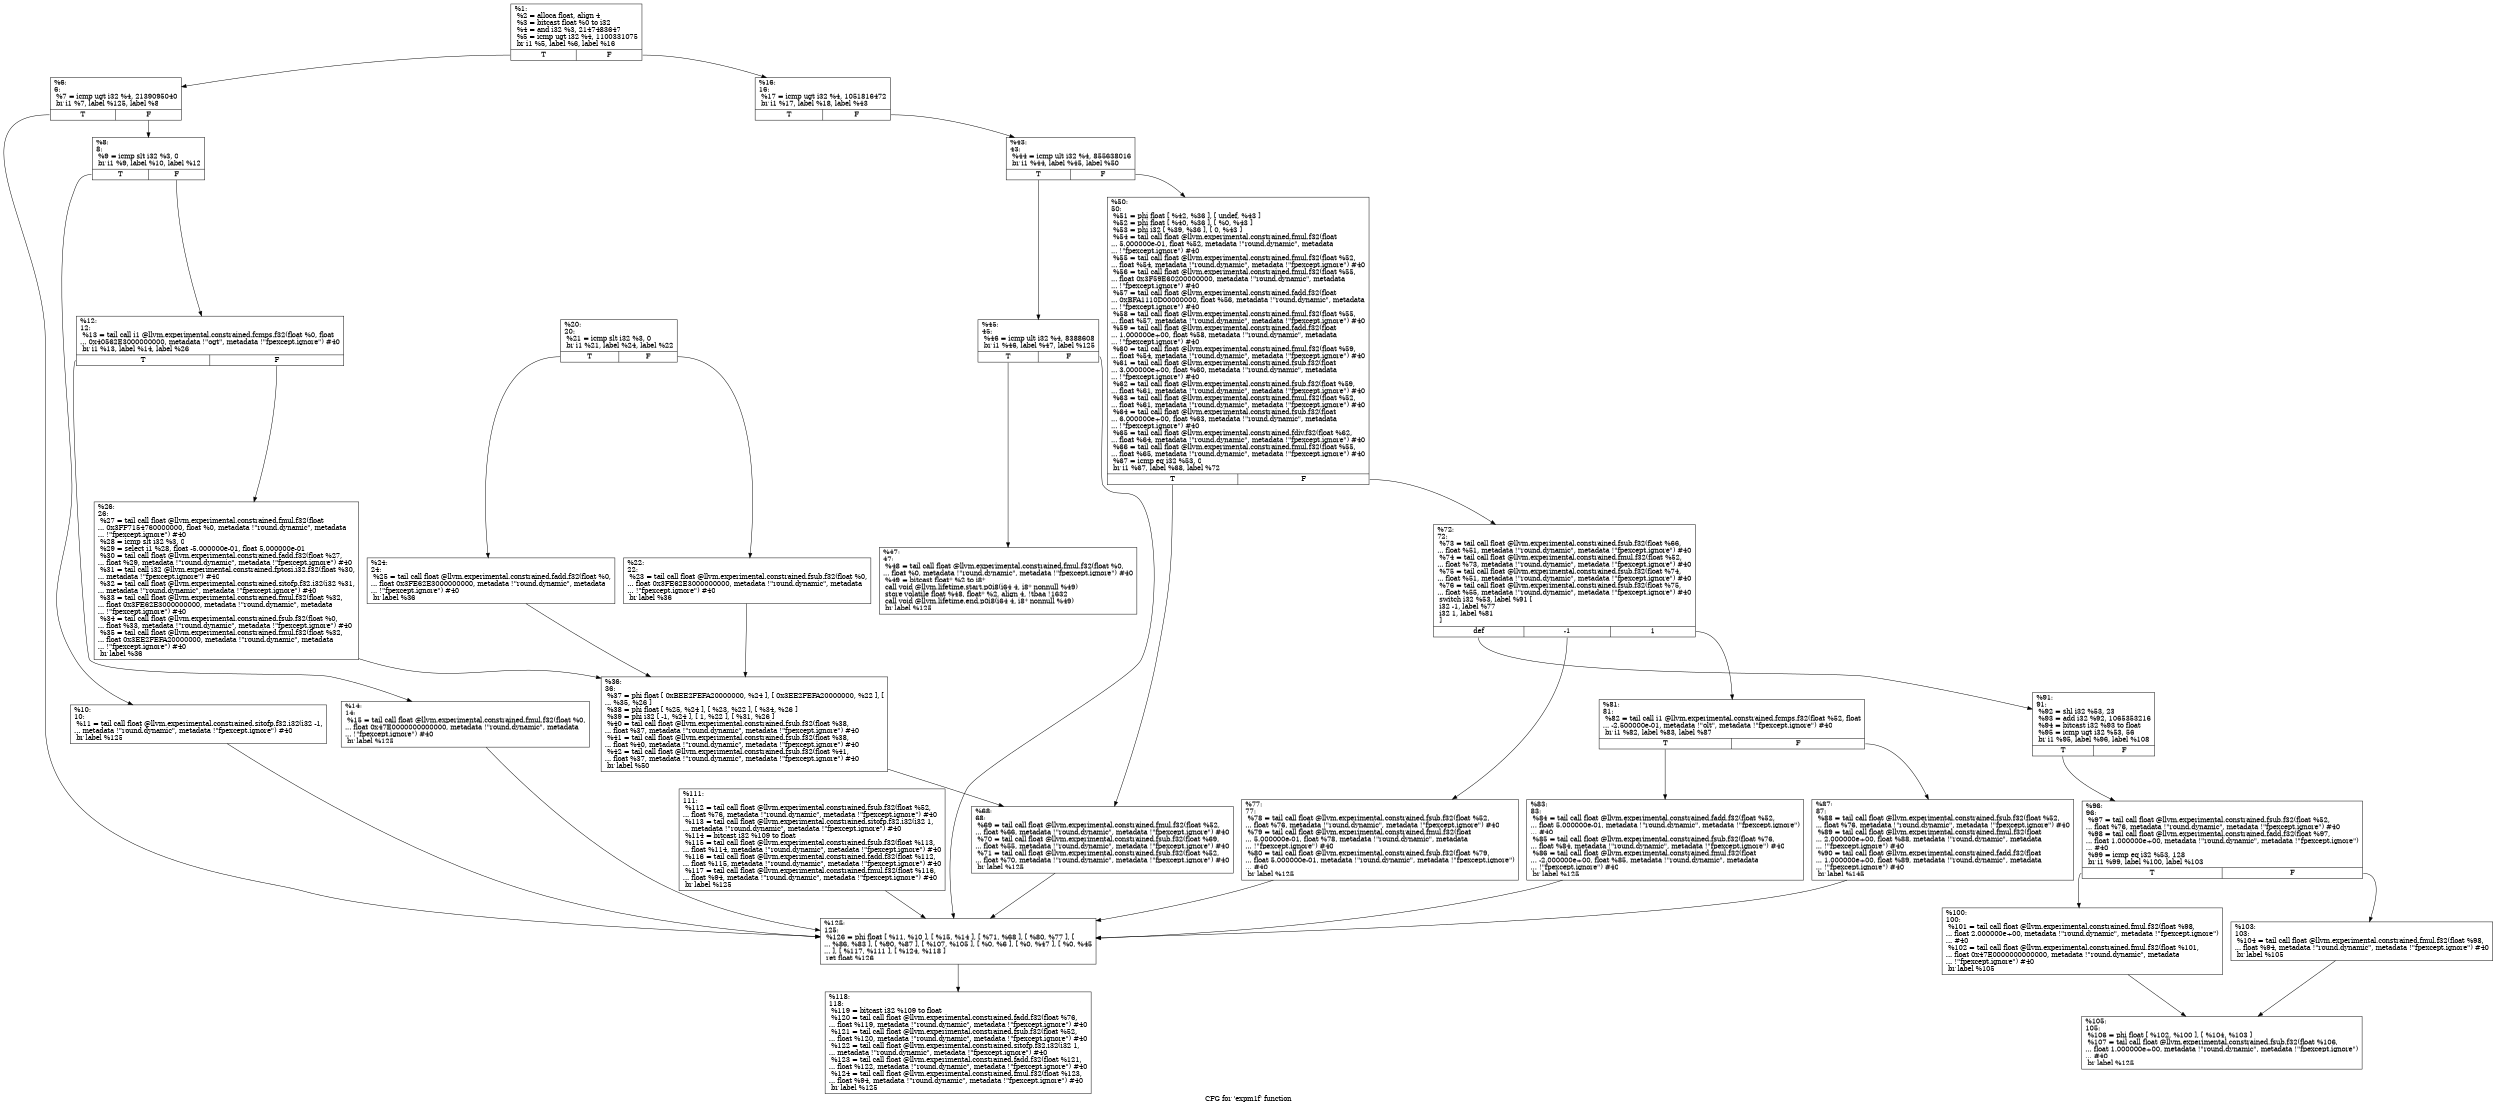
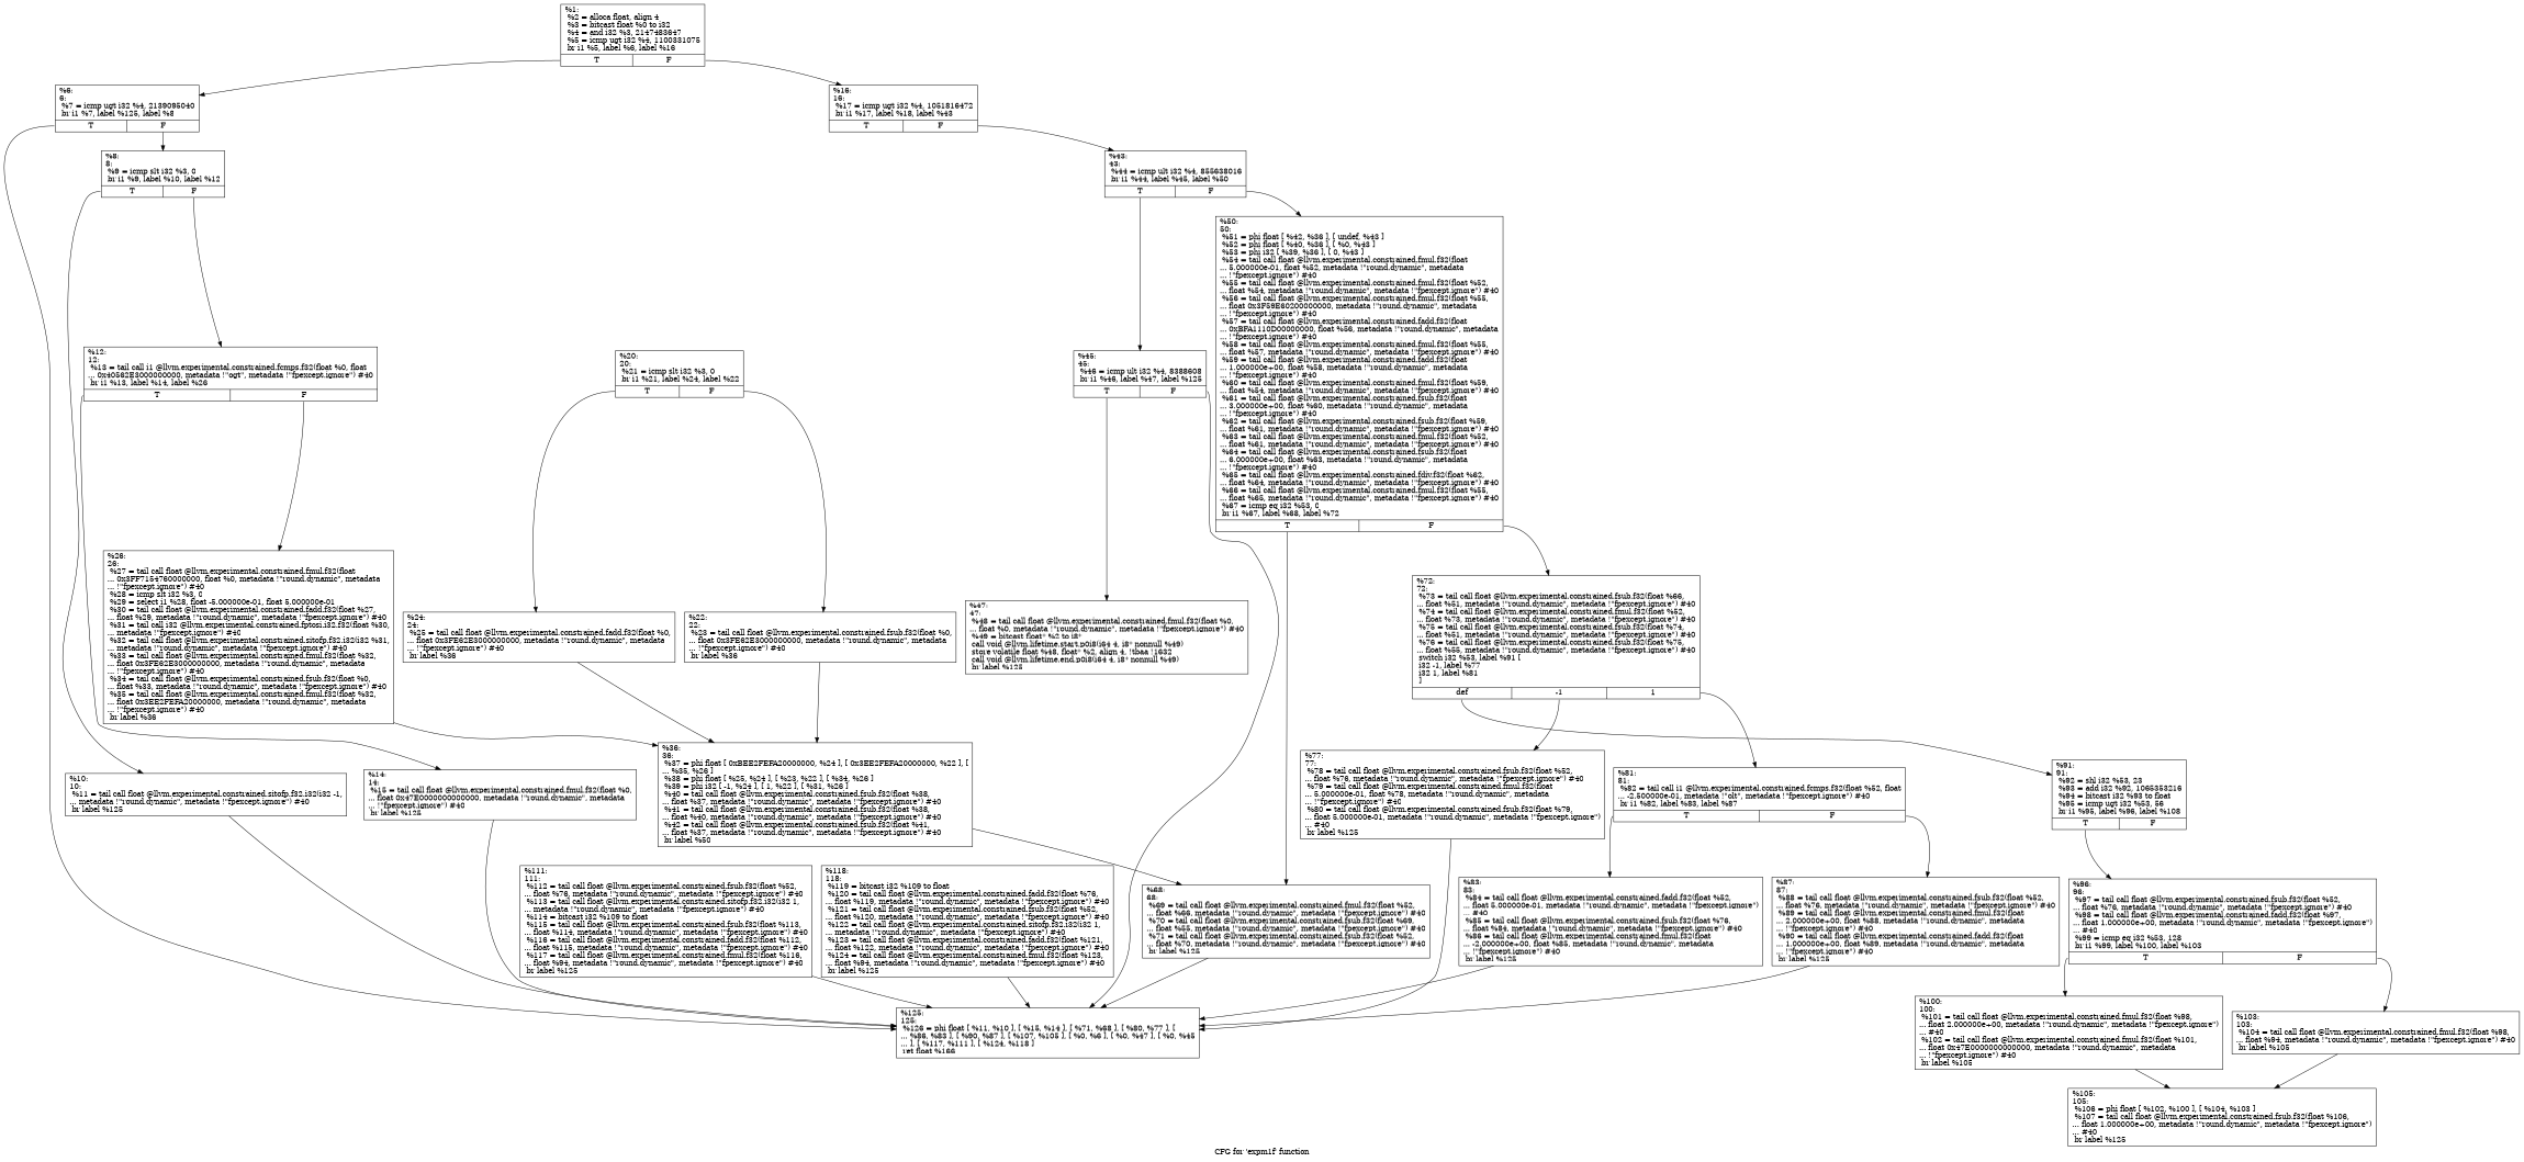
  digraph {
    label="CFG for 'expm1f' function"
    node [shape=record]
    n1 [label="{%1:\l  %2 = alloca float, align 4\l  %3 = bitcast float %0 to i32\l  %4 = and i32 %3, 2147483647\l  %5 = icmp ugt i32 %4, 1100331075\l  br i1 %5, label %6, label %16\l|{<s0>T|<s1>F}}"]
    n2 [label="{%6:\l6:                                                \l  %7 = icmp ugt i32 %4, 2139095040\l  br i1 %7, label %125, label %8\l|{<s0>T|<s1>F}}"]
    n3 [label="{%16:\l16:                                               \l  %17 = icmp ugt i32 %4, 1051816472\l  br i1 %17, label %18, label %43\l|{<s0>T|<s1>F}}"]
-   n4 [label="{%125:\l125:                                              \l  %126 = phi float [ %11, %10 ], [ %15, %14 ], [ %71, %68 ], [ %80, %77 ], [\l... %86, %83 ], [ %90, %87 ], [ %107, %105 ], [ %0, %6 ], [ %0, %47 ], [ %0, %45\l... ], [ %117, %111 ], [ %124, %118 ]\l  ret float %126\l}"]
+   n4 [label="{%125:\l125:                                              \l  %126 = phi float [ %11, %10 ], [ %15, %14 ], [ %71, %68 ], [ %80, %77 ], [\l... %86, %83 ], [ %90, %87 ], [ %107, %105 ], [ %0, %6 ], [ %0, %47 ], [ %0, %45\l... ], [ %117, %111 ], [ %124, %118 ]\l  ret float %166\l}"]
    n5 [label="{%8:\l8:                                                \l  %9 = icmp slt i32 %3, 0\l  br i1 %9, label %10, label %12\l|{<s0>T|<s1>F}}"]
    n6 [label="{%43:\l43:                                               \l  %44 = icmp ult i32 %4, 855638016\l  br i1 %44, label %45, label %50\l|{<s0>T|<s1>F}}"]
    n7 [label="{%10:\l10:                                               \l  %11 = tail call float @llvm.experimental.constrained.sitofp.f32.i32(i32 -1,\l... metadata !\"round.dynamic\", metadata !\"fpexcept.ignore\") #40\l  br label %125\l}"]
    n8 [label="{%12:\l12:                                               \l  %13 = tail call i1 @llvm.experimental.constrained.fcmps.f32(float %0, float\l... 0x40562E3000000000, metadata !\"ogt\", metadata !\"fpexcept.ignore\") #40\l  br i1 %13, label %14, label %26\l|{<s0>T|<s1>F}}"]
    n9 [label="{%50:\l50:                                               \l  %51 = phi float [ %42, %36 ], [ undef, %43 ]\l  %52 = phi float [ %40, %36 ], [ %0, %43 ]\l  %53 = phi i32 [ %39, %36 ], [ 0, %43 ]\l  %54 = tail call float @llvm.experimental.constrained.fmul.f32(float\l... 5.000000e-01, float %52, metadata !\"round.dynamic\", metadata\l... !\"fpexcept.ignore\") #40\l  %55 = tail call float @llvm.experimental.constrained.fmul.f32(float %52,\l... float %54, metadata !\"round.dynamic\", metadata !\"fpexcept.ignore\") #40\l  %56 = tail call float @llvm.experimental.constrained.fmul.f32(float %55,\l... float 0x3F59E60200000000, metadata !\"round.dynamic\", metadata\l... !\"fpexcept.ignore\") #40\l  %57 = tail call float @llvm.experimental.constrained.fadd.f32(float\l... 0xBFA1110D00000000, float %56, metadata !\"round.dynamic\", metadata\l... !\"fpexcept.ignore\") #40\l  %58 = tail call float @llvm.experimental.constrained.fmul.f32(float %55,\l... float %57, metadata !\"round.dynamic\", metadata !\"fpexcept.ignore\") #40\l  %59 = tail call float @llvm.experimental.constrained.fadd.f32(float\l... 1.000000e+00, float %58, metadata !\"round.dynamic\", metadata\l... !\"fpexcept.ignore\") #40\l  %60 = tail call float @llvm.experimental.constrained.fmul.f32(float %59,\l... float %54, metadata !\"round.dynamic\", metadata !\"fpexcept.ignore\") #40\l  %61 = tail call float @llvm.experimental.constrained.fsub.f32(float\l... 3.000000e+00, float %60, metadata !\"round.dynamic\", metadata\l... !\"fpexcept.ignore\") #40\l  %62 = tail call float @llvm.experimental.constrained.fsub.f32(float %59,\l... float %61, metadata !\"round.dynamic\", metadata !\"fpexcept.ignore\") #40\l  %63 = tail call float @llvm.experimental.constrained.fmul.f32(float %52,\l... float %61, metadata !\"round.dynamic\", metadata !\"fpexcept.ignore\") #40\l  %64 = tail call float @llvm.experimental.constrained.fsub.f32(float\l... 6.000000e+00, float %63, metadata !\"round.dynamic\", metadata\l... !\"fpexcept.ignore\") #40\l  %65 = tail call float @llvm.experimental.constrained.fdiv.f32(float %62,\l... float %64, metadata !\"round.dynamic\", metadata !\"fpexcept.ignore\") #40\l  %66 = tail call float @llvm.experimental.constrained.fmul.f32(float %55,\l... float %65, metadata !\"round.dynamic\", metadata !\"fpexcept.ignore\") #40\l  %67 = icmp eq i32 %53, 0\l  br i1 %67, label %68, label %72\l|{<s0>T|<s1>F}}"]
    n10 [label="{%45:\l45:                                               \l  %46 = icmp ult i32 %4, 8388608\l  br i1 %46, label %47, label %125\l|{<s0>T|<s1>F}}"]
    n11 [label="{%14:\l14:                                               \l  %15 = tail call float @llvm.experimental.constrained.fmul.f32(float %0,\l... float 0x47E0000000000000, metadata !\"round.dynamic\", metadata\l... !\"fpexcept.ignore\") #40\l  br label %125\l}"]
    n12 [label="{%26:\l26:                                               \l  %27 = tail call float @llvm.experimental.constrained.fmul.f32(float\l... 0x3FF7154760000000, float %0, metadata !\"round.dynamic\", metadata\l... !\"fpexcept.ignore\") #40\l  %28 = icmp slt i32 %3, 0\l  %29 = select i1 %28, float -5.000000e-01, float 5.000000e-01\l  %30 = tail call float @llvm.experimental.constrained.fadd.f32(float %27,\l... float %29, metadata !\"round.dynamic\", metadata !\"fpexcept.ignore\") #40\l  %31 = tail call i32 @llvm.experimental.constrained.fptosi.i32.f32(float %30,\l... metadata !\"fpexcept.ignore\") #40\l  %32 = tail call float @llvm.experimental.constrained.sitofp.f32.i32(i32 %31,\l... metadata !\"round.dynamic\", metadata !\"fpexcept.ignore\") #40\l  %33 = tail call float @llvm.experimental.constrained.fmul.f32(float %32,\l... float 0x3FE62E3000000000, metadata !\"round.dynamic\", metadata\l... !\"fpexcept.ignore\") #40\l  %34 = tail call float @llvm.experimental.constrained.fsub.f32(float %0,\l... float %33, metadata !\"round.dynamic\", metadata !\"fpexcept.ignore\") #40\l  %35 = tail call float @llvm.experimental.constrained.fmul.f32(float %32,\l... float 0x3EE2FEFA20000000, metadata !\"round.dynamic\", metadata\l... !\"fpexcept.ignore\") #40\l  br label %36\l}"]
    n13 [label="{%36:\l36:                                               \l  %37 = phi float [ 0xBEE2FEFA20000000, %24 ], [ 0x3EE2FEFA20000000, %22 ], [\l... %35, %26 ]\l  %38 = phi float [ %25, %24 ], [ %23, %22 ], [ %34, %26 ]\l  %39 = phi i32 [ -1, %24 ], [ 1, %22 ], [ %31, %26 ]\l  %40 = tail call float @llvm.experimental.constrained.fsub.f32(float %38,\l... float %37, metadata !\"round.dynamic\", metadata !\"fpexcept.ignore\") #40\l  %41 = tail call float @llvm.experimental.constrained.fsub.f32(float %38,\l... float %40, metadata !\"round.dynamic\", metadata !\"fpexcept.ignore\") #40\l  %42 = tail call float @llvm.experimental.constrained.fsub.f32(float %41,\l... float %37, metadata !\"round.dynamic\", metadata !\"fpexcept.ignore\") #40\l  br label %50\l}"]
    n14 [label="{%68:\l68:                                               \l  %69 = tail call float @llvm.experimental.constrained.fmul.f32(float %52,\l... float %66, metadata !\"round.dynamic\", metadata !\"fpexcept.ignore\") #40\l  %70 = tail call float @llvm.experimental.constrained.fsub.f32(float %69,\l... float %55, metadata !\"round.dynamic\", metadata !\"fpexcept.ignore\") #40\l  %71 = tail call float @llvm.experimental.constrained.fsub.f32(float %52,\l... float %70, metadata !\"round.dynamic\", metadata !\"fpexcept.ignore\") #40\l  br label %125\l}"]
    n15 [label="{%20:\l20:                                               \l  %21 = icmp slt i32 %3, 0\l  br i1 %21, label %24, label %22\l|{<s0>T|<s1>F}}"]
    n16 [label="{%24:\l24:                                               \l  %25 = tail call float @llvm.experimental.constrained.fadd.f32(float %0,\l... float 0x3FE62E3000000000, metadata !\"round.dynamic\", metadata\l... !\"fpexcept.ignore\") #40\l  br label %36\l}"]
    n17 [label="{%22:\l22:                                               \l  %23 = tail call float @llvm.experimental.constrained.fsub.f32(float %0,\l... float 0x3FE62E3000000000, metadata !\"round.dynamic\", metadata\l... !\"fpexcept.ignore\") #40\l  br label %36\l}"]
    n18 [label="{%72:\l72:                                               \l  %73 = tail call float @llvm.experimental.constrained.fsub.f32(float %66,\l... float %51, metadata !\"round.dynamic\", metadata !\"fpexcept.ignore\") #40\l  %74 = tail call float @llvm.experimental.constrained.fmul.f32(float %52,\l... float %73, metadata !\"round.dynamic\", metadata !\"fpexcept.ignore\") #40\l  %75 = tail call float @llvm.experimental.constrained.fsub.f32(float %74,\l... float %51, metadata !\"round.dynamic\", metadata !\"fpexcept.ignore\") #40\l  %76 = tail call float @llvm.experimental.constrained.fsub.f32(float %75,\l... float %55, metadata !\"round.dynamic\", metadata !\"fpexcept.ignore\") #40\l  switch i32 %53, label %91 [\l    i32 -1, label %77\l    i32 1, label %81\l  ]\l|{<s0>def|<s1>-1|<s2>1}}"]
    n19 [label="{%47:\l47:                                               \l  %48 = tail call float @llvm.experimental.constrained.fmul.f32(float %0,\l... float %0, metadata !\"round.dynamic\", metadata !\"fpexcept.ignore\") #40\l  %49 = bitcast float* %2 to i8*\l  call void @llvm.lifetime.start.p0i8(i64 4, i8* nonnull %49)\l  store volatile float %48, float* %2, align 4, !tbaa !1632\l  call void @llvm.lifetime.end.p0i8(i64 4, i8* nonnull %49)\l  br label %125\l}"]
    n20 [label="{%91:\l91:                                               \l  %92 = shl i32 %53, 23\l  %93 = add i32 %92, 1065353216\l  %94 = bitcast i32 %93 to float\l  %95 = icmp ugt i32 %53, 56\l  br i1 %95, label %96, label %108\l|{<s0>T|<s1>F}}"]
    n21 [label="{%77:\l77:                                               \l  %78 = tail call float @llvm.experimental.constrained.fsub.f32(float %52,\l... float %76, metadata !\"round.dynamic\", metadata !\"fpexcept.ignore\") #40\l  %79 = tail call float @llvm.experimental.constrained.fmul.f32(float\l... 5.000000e-01, float %78, metadata !\"round.dynamic\", metadata\l... !\"fpexcept.ignore\") #40\l  %80 = tail call float @llvm.experimental.constrained.fsub.f32(float %79,\l... float 5.000000e-01, metadata !\"round.dynamic\", metadata !\"fpexcept.ignore\")\l... #40\l  br label %125\l}"]
    n22 [label="{%81:\l81:                                               \l  %82 = tail call i1 @llvm.experimental.constrained.fcmps.f32(float %52, float\l... -2.500000e-01, metadata !\"olt\", metadata !\"fpexcept.ignore\") #40\l  br i1 %82, label %83, label %87\l|{<s0>T|<s1>F}}"]
    n23 [label="{%96:\l96:                                               \l  %97 = tail call float @llvm.experimental.constrained.fsub.f32(float %52,\l... float %76, metadata !\"round.dynamic\", metadata !\"fpexcept.ignore\") #40\l  %98 = tail call float @llvm.experimental.constrained.fadd.f32(float %97,\l... float 1.000000e+00, metadata !\"round.dynamic\", metadata !\"fpexcept.ignore\")\l... #40\l  %99 = icmp eq i32 %53, 128\l  br i1 %99, label %100, label %103\l|{<s0>T|<s1>F}}"]
    n24 [label="{%83:\l83:                                               \l  %84 = tail call float @llvm.experimental.constrained.fadd.f32(float %52,\l... float 5.000000e-01, metadata !\"round.dynamic\", metadata !\"fpexcept.ignore\")\l... #40\l  %85 = tail call float @llvm.experimental.constrained.fsub.f32(float %76,\l... float %84, metadata !\"round.dynamic\", metadata !\"fpexcept.ignore\") #40\l  %86 = tail call float @llvm.experimental.constrained.fmul.f32(float\l... -2.000000e+00, float %85, metadata !\"round.dynamic\", metadata\l... !\"fpexcept.ignore\") #40\l  br label %125\l}"]
-   n25 [label="{%87:\l87:                                               \l  %88 = tail call float @llvm.experimental.constrained.fsub.f32(float %52,\l... float %76, metadata !\"round.dynamic\", metadata !\"fpexcept.ignore\") #40\l  %89 = tail call float @llvm.experimental.constrained.fmul.f32(float\l... 2.000000e+00, float %88, metadata !\"round.dynamic\", metadata\l... !\"fpexcept.ignore\") #40\l  %90 = tail call float @llvm.experimental.constrained.fadd.f32(float\l... 1.000000e+00, float %89, metadata !\"round.dynamic\", metadata\l... !\"fpexcept.ignore\") #40\l  br label %145\l}"]
+   n25 [label="{%87:\l87:                                               \l  %88 = tail call float @llvm.experimental.constrained.fsub.f32(float %52,\l... float %76, metadata !\"round.dynamic\", metadata !\"fpexcept.ignore\") #40\l  %89 = tail call float @llvm.experimental.constrained.fmul.f32(float\l... 2.000000e+00, float %88, metadata !\"round.dynamic\", metadata\l... !\"fpexcept.ignore\") #40\l  %90 = tail call float @llvm.experimental.constrained.fadd.f32(float\l... 1.000000e+00, float %89, metadata !\"round.dynamic\", metadata\l... !\"fpexcept.ignore\") #40\l  br label %125\l}"]
    n26 [label="{%100:\l100:                                              \l  %101 = tail call float @llvm.experimental.constrained.fmul.f32(float %98,\l... float 2.000000e+00, metadata !\"round.dynamic\", metadata !\"fpexcept.ignore\")\l... #40\l  %102 = tail call float @llvm.experimental.constrained.fmul.f32(float %101,\l... float 0x47E0000000000000, metadata !\"round.dynamic\", metadata\l... !\"fpexcept.ignore\") #40\l  br label %105\l}"]
    n27 [label="{%103:\l103:                                              \l  %104 = tail call float @llvm.experimental.constrained.fmul.f32(float %98,\l... float %94, metadata !\"round.dynamic\", metadata !\"fpexcept.ignore\") #40\l  br label %105\l}"]
    n28 [label="{%105:\l105:                                              \l  %106 = phi float [ %102, %100 ], [ %104, %103 ]\l  %107 = tail call float @llvm.experimental.constrained.fsub.f32(float %106,\l... float 1.000000e+00, metadata !\"round.dynamic\", metadata !\"fpexcept.ignore\")\l... #40\l  br label %125\l}"]
    n29 [label="{%111:\l111:                                              \l  %112 = tail call float @llvm.experimental.constrained.fsub.f32(float %52,\l... float %76, metadata !\"round.dynamic\", metadata !\"fpexcept.ignore\") #40\l  %113 = tail call float @llvm.experimental.constrained.sitofp.f32.i32(i32 1,\l... metadata !\"round.dynamic\", metadata !\"fpexcept.ignore\") #40\l  %114 = bitcast i32 %109 to float\l  %115 = tail call float @llvm.experimental.constrained.fsub.f32(float %113,\l... float %114, metadata !\"round.dynamic\", metadata !\"fpexcept.ignore\") #40\l  %116 = tail call float @llvm.experimental.constrained.fadd.f32(float %112,\l... float %115, metadata !\"round.dynamic\", metadata !\"fpexcept.ignore\") #40\l  %117 = tail call float @llvm.experimental.constrained.fmul.f32(float %116,\l... float %94, metadata !\"round.dynamic\", metadata !\"fpexcept.ignore\") #40\l  br label %125\l}"]
    n30 [label="{%118:\l118:                                              \l  %119 = bitcast i32 %109 to float\l  %120 = tail call float @llvm.experimental.constrained.fadd.f32(float %76,\l... float %119, metadata !\"round.dynamic\", metadata !\"fpexcept.ignore\") #40\l  %121 = tail call float @llvm.experimental.constrained.fsub.f32(float %52,\l... float %120, metadata !\"round.dynamic\", metadata !\"fpexcept.ignore\") #40\l  %122 = tail call float @llvm.experimental.constrained.sitofp.f32.i32(i32 1,\l... metadata !\"round.dynamic\", metadata !\"fpexcept.ignore\") #40\l  %123 = tail call float @llvm.experimental.constrained.fadd.f32(float %121,\l... float %122, metadata !\"round.dynamic\", metadata !\"fpexcept.ignore\") #40\l  %124 = tail call float @llvm.experimental.constrained.fmul.f32(float %123,\l... float %94, metadata !\"round.dynamic\", metadata !\"fpexcept.ignore\") #40\l  br label %125\l}"]
    n1 -> n2 [tailport=s0]
    n1 -> n3 [tailport=s1]
    n2 -> n4 [tailport=s0]
    n2 -> n5 [tailport=s1]
    n3 -> n6 [tailport=s1]
    n5 -> n7 [tailport=s0]
    n5 -> n8 [tailport=s1]
    n6 -> n9 [tailport=s1]
    n6 -> n10 [tailport=s0]
    n7 -> n4
    n8 -> n11 [tailport=s0]
    n8 -> n12 [tailport=s1]
    n9 -> n14 [tailport=s0]
    n9 -> n18 [tailport=s1]
    n10 -> n4 [tailport=s1]
    n10 -> n19 [tailport=s0]
    n11 -> n4
    n12 -> n13
    n13 -> n14
    n14 -> n4
    n15 -> n16 [tailport=s0]
    n15 -> n17 [tailport=s1]
    n16 -> n13
    n17 -> n13
    n18 -> n20 [tailport=s0]
    n18 -> n21 [tailport=s1]
    n18 -> n22 [tailport=s2]
    n20 -> n23 [tailport=s0]
    n21 -> n4
    n22 -> n24 [tailport=s0]
    n22 -> n25 [tailport=s1]
    n23 -> n26 [tailport=s0]
    n23 -> n27 [tailport=s1]
    n24 -> n4
    n25 -> n4
    n26 -> n28
    n27 -> n28
    n29 -> n4
-   n4 -> n30
+   n30 -> n4
  }
